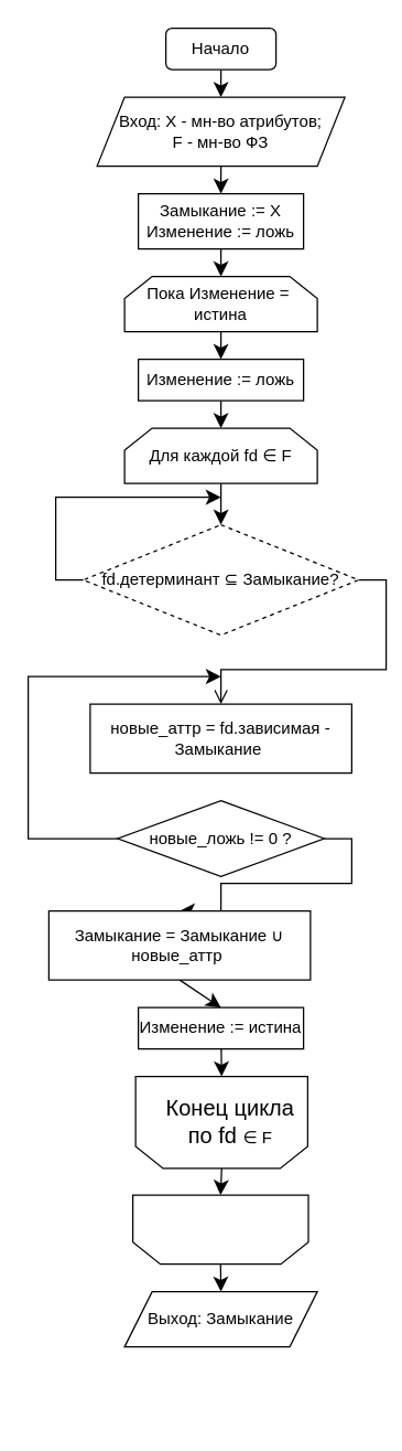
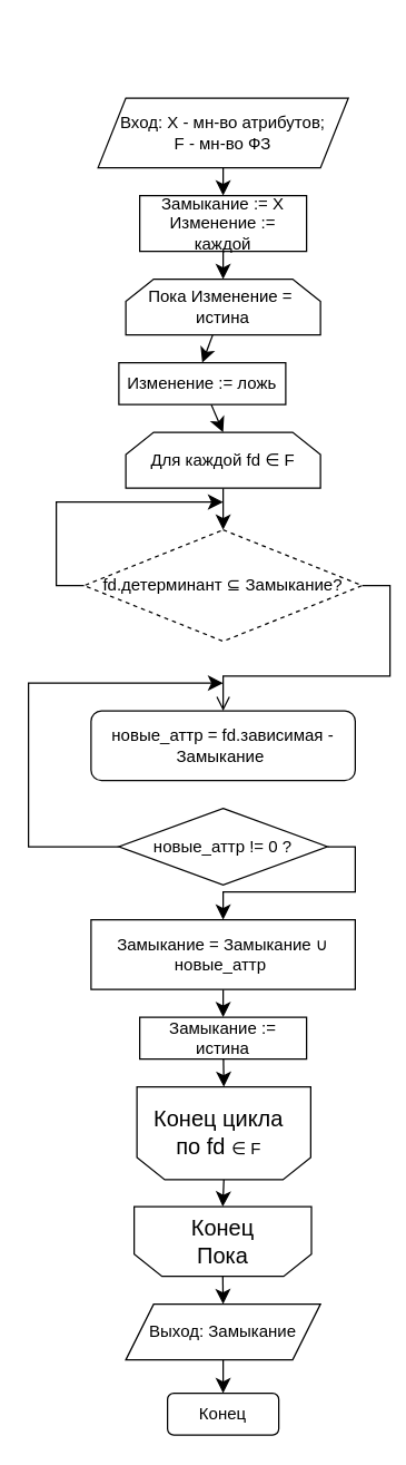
  <mxCell id="0" />
  <mxCell id="1" parent="0" />
- <mxCell id="2" style="edgeStyle=none;curved=1;rounded=0;orthogonalLoop=1;jettySize=auto;html=1;entryX=0.5;entryY=0;entryDx=0;entryDy=0;fontSize=12;startSize=8;endSize=8;" edge="1" parent="1" source="3" target="5"><mxGeometry relative="1" as="geometry" /></mxCell>
- <mxCell id="3" value="Начало" style="rounded=1;whiteSpace=wrap;html=1;" vertex="1" parent="1"><mxGeometry x="120" y="20" width="80" height="30" as="geometry" /></mxCell>
  <mxCell id="4" style="edgeStyle=none;curved=1;rounded=0;orthogonalLoop=1;jettySize=auto;html=1;entryX=0.5;entryY=0;entryDx=0;entryDy=0;fontSize=12;startSize=8;endSize=8;" edge="1" parent="1" source="5" target="7"><mxGeometry relative="1" as="geometry" /></mxCell>
  <mxCell id="5" value="Вход: X - мн-во атрибутов;&lt;div&gt;F - мн-во ФЗ&lt;/div&gt;" style="shape=parallelogram;perimeter=parallelogramPerimeter;whiteSpace=wrap;html=1;fixedSize=1;" vertex="1" parent="1"><mxGeometry x="70" y="70" width="180" height="50" as="geometry" /></mxCell>
  <mxCell id="6" style="edgeStyle=none;curved=1;rounded=0;orthogonalLoop=1;jettySize=auto;html=1;entryX=0.5;entryY=0;entryDx=0;entryDy=0;fontSize=12;startSize=8;endSize=8;" edge="1" parent="1" source="7" target="9"><mxGeometry relative="1" as="geometry" /></mxCell>
- <mxCell id="7" value="Замыкание := X&lt;div&gt;Изменение := ложь&lt;/div&gt;" style="rounded=0;whiteSpace=wrap;html=1;" vertex="1" parent="1"><mxGeometry x="100" y="140" width="120" height="40" as="geometry" /></mxCell>
+ <mxCell id="7" value="Замыкание := X&lt;div&gt;Изменение := каждой&lt;/div&gt;" style="rounded=0;whiteSpace=wrap;html=1;" vertex="1" parent="1"><mxGeometry x="100" y="140" width="120" height="40" as="geometry" /></mxCell>
  <mxCell id="8" style="edgeStyle=none;curved=1;rounded=0;orthogonalLoop=1;jettySize=auto;html=1;entryX=0.5;entryY=0;entryDx=0;entryDy=0;fontSize=12;startSize=8;endSize=8;" edge="1" parent="1" source="9" target="11"><mxGeometry relative="1" as="geometry" /></mxCell>
  <mxCell id="9" value="Пока Изменение =&amp;nbsp;&lt;div&gt;истина&lt;/div&gt;" style="shape=loopLimit;whiteSpace=wrap;html=1;" vertex="1" parent="1"><mxGeometry x="90" y="200" width="140" height="40" as="geometry" /></mxCell>
  <mxCell id="10" style="edgeStyle=none;curved=1;rounded=0;orthogonalLoop=1;jettySize=auto;html=1;entryX=0.5;entryY=0;entryDx=0;entryDy=0;fontSize=12;startSize=8;endSize=8;" edge="1" parent="1" source="11" target="13"><mxGeometry relative="1" as="geometry" /></mxCell>
- <mxCell id="11" value="&lt;div&gt;Изменение := ложь&lt;/div&gt;" style="rounded=0;whiteSpace=wrap;html=1;" vertex="1" parent="1"><mxGeometry x="100" y="260" width="120" height="30" as="geometry" /></mxCell>
+ <mxCell id="11" value="&lt;div&gt;Изменение := ложь&lt;/div&gt;" style="rounded=0;whiteSpace=wrap;html=1;" vertex="1" parent="1"><mxGeometry x="85" y="260" width="120" height="30" as="geometry" /></mxCell>
  <mxCell id="12" style="edgeStyle=none;curved=1;rounded=0;orthogonalLoop=1;jettySize=auto;html=1;entryX=0.5;entryY=0;entryDx=0;entryDy=0;fontSize=12;startSize=8;endSize=8;" edge="1" parent="1" source="13" target="16"><mxGeometry relative="1" as="geometry" /></mxCell>
  <mxCell id="13" value="Для каждой fd&amp;nbsp;∈ F" style="shape=loopLimit;whiteSpace=wrap;html=1;" vertex="1" parent="1"><mxGeometry x="90" y="310" width="140" height="40" as="geometry" /></mxCell>
  <mxCell id="14" style="edgeStyle=orthogonalEdgeStyle;rounded=0;orthogonalLoop=1;jettySize=auto;html=1;fontSize=12;startSize=8;endSize=8;entryX=0.5;entryY=0;entryDx=0;entryDy=0;exitX=1;exitY=0.5;exitDx=0;exitDy=0;endArrow=open;" edge="1" parent="1" source="16" target="17"><mxGeometry relative="1" as="geometry"><mxPoint x="320" y="540" as="targetPoint" /></mxGeometry></mxCell>
  <mxCell id="15" style="edgeStyle=orthogonalEdgeStyle;rounded=0;orthogonalLoop=1;jettySize=auto;html=1;fontSize=12;startSize=8;endSize=8;exitX=0;exitY=0.5;exitDx=0;exitDy=0;" edge="1" parent="1" source="16"><mxGeometry relative="1" as="geometry"><mxPoint x="160" y="360" as="targetPoint" /><Array as="points"><mxPoint x="40" y="420" /><mxPoint x="40" y="360" /></Array></mxGeometry></mxCell>
  <mxCell id="16" value="fd.детерминант ⊆ Замыкание?" style="rhombus;whiteSpace=wrap;html=1;dashed=1;" vertex="1" parent="1"><mxGeometry x="60" y="380" width="200" height="80" as="geometry" /></mxCell>
- <mxCell id="17" value="новые_аттр = fd.зависимая - Замыкание&amp;nbsp;" style="rounded=0;whiteSpace=wrap;html=1;" vertex="1" parent="1"><mxGeometry x="65" y="510" width="190" height="50" as="geometry" /></mxCell>
+ <mxCell id="17" value="новые_аттр = fd.зависимая - Замыкание&amp;nbsp;" style="whiteSpace=wrap;html=1;rounded=1;" vertex="1" parent="1"><mxGeometry x="65" y="510" width="190" height="50" as="geometry" /></mxCell>
  <mxCell id="18" style="edgeStyle=orthogonalEdgeStyle;rounded=0;orthogonalLoop=1;jettySize=auto;html=1;fontSize=12;startSize=8;endSize=8;entryX=0.5;entryY=0;entryDx=0;entryDy=0;exitX=1;exitY=0.5;exitDx=0;exitDy=0;" edge="1" parent="1" source="20" target="22"><mxGeometry relative="1" as="geometry"><mxPoint x="500" y="730" as="targetPoint" /><Array as="points"><mxPoint x="255" y="608" /><mxPoint x="255" y="640" /><mxPoint x="160" y="640" /></Array></mxGeometry></mxCell>
  <mxCell id="19" style="edgeStyle=orthogonalEdgeStyle;rounded=0;orthogonalLoop=1;jettySize=auto;html=1;fontSize=12;startSize=8;endSize=8;exitX=0;exitY=0.5;exitDx=0;exitDy=0;" edge="1" parent="1" source="20"><mxGeometry relative="1" as="geometry"><mxPoint x="160" y="490" as="targetPoint" /><Array as="points"><mxPoint x="20" y="608" /><mxPoint x="20" y="490" /></Array></mxGeometry></mxCell>
- <mxCell id="20" value="новые_ложь != 0 ?" style="rhombus;whiteSpace=wrap;html=1;" vertex="1" parent="1"><mxGeometry x="85" y="580" width="150" height="55" as="geometry" /></mxCell>
+ <mxCell id="20" value="новые_аттр != 0 ?" style="rhombus;whiteSpace=wrap;html=1;" vertex="1" parent="1"><mxGeometry x="85" y="580" width="150" height="55" as="geometry" /></mxCell>
  <mxCell id="21" style="edgeStyle=none;curved=1;rounded=0;orthogonalLoop=1;jettySize=auto;html=1;exitX=0.5;exitY=1;exitDx=0;exitDy=0;entryX=0.5;entryY=0;entryDx=0;entryDy=0;fontSize=12;startSize=8;endSize=8;" edge="1" parent="1" source="22" target="24"><mxGeometry relative="1" as="geometry" /></mxCell>
- <mxCell id="22" value="Замыкание = Замыкание&amp;nbsp;∪ новые_аттр&amp;nbsp;" style="rounded=0;whiteSpace=wrap;html=1;" vertex="1" parent="1"><mxGeometry x="35" y="660" width="190" height="50" as="geometry" /></mxCell>
+ <mxCell id="22" value="Замыкание = Замыкание&amp;nbsp;∪ новые_аттр&amp;nbsp;" style="rounded=0;whiteSpace=wrap;html=1;" vertex="1" parent="1"><mxGeometry x="65" y="660" width="190" height="50" as="geometry" /></mxCell>
  <mxCell id="23" style="edgeStyle=none;curved=1;rounded=0;orthogonalLoop=1;jettySize=auto;html=1;entryX=0.5;entryY=1;entryDx=0;entryDy=0;fontSize=12;startSize=8;endSize=8;" edge="1" parent="1" source="24" target="26"><mxGeometry relative="1" as="geometry" /></mxCell>
- <mxCell id="24" value="&lt;div&gt;Изменение := истина&lt;/div&gt;" style="rounded=0;whiteSpace=wrap;html=1;" vertex="1" parent="1"><mxGeometry x="100" y="730" width="120" height="30" as="geometry" /></mxCell>
+ <mxCell id="24" value="&lt;div&gt;Замыкание := истина&lt;/div&gt;" style="rounded=0;whiteSpace=wrap;html=1;" vertex="1" parent="1"><mxGeometry x="100" y="730" width="120" height="30" as="geometry" /></mxCell>
  <mxCell id="25" value="0" style="group" vertex="1" connectable="0" parent="1"><mxGeometry x="95" y="780" width="155" height="80" as="geometry" /></mxCell>
  <mxCell id="26" value="" style="shape=loopLimit;whiteSpace=wrap;html=1;rotation=-180;" vertex="1" parent="25"><mxGeometry x="3" width="125" height="66.667" as="geometry" /></mxCell>
- <mxCell id="27" value="Конец цикла по fd&amp;nbsp;&lt;span style=&quot;font-size: 12px;&quot;&gt;∈ F&lt;/span&gt;" style="text;strokeColor=none;fillColor=none;html=1;align=center;verticalAlign=middle;whiteSpace=wrap;rounded=0;fontSize=16;" vertex="1" parent="25"><mxGeometry x="24.38" y="6.667" width="96.25" height="53.333" as="geometry" /></mxCell>
+ <mxCell id="27" value="Конец цикла по fd&amp;nbsp;&lt;span style=&quot;font-size: 12px;&quot;&gt;∈ F&lt;/span&gt;" style="text;strokeColor=none;fillColor=none;html=1;align=center;verticalAlign=middle;whiteSpace=wrap;rounded=0;fontSize=16;" vertex="1" parent="25"><mxGeometry x="14.38" y="6.667" width="96.25" height="53.333" as="geometry" /></mxCell>
  <mxCell id="28" value="" style="group" vertex="1" connectable="0" parent="1"><mxGeometry x="96" y="866" width="127.5" height="50" as="geometry" /></mxCell>
  <mxCell id="29" value="" style="shape=loopLimit;whiteSpace=wrap;html=1;rotation=-180;" vertex="1" parent="28"><mxGeometry width="127.5" height="50" as="geometry" /></mxCell>
+ <mxCell id="30" value="Конец Пока" style="text;strokeColor=none;fillColor=none;html=1;align=center;verticalAlign=middle;whiteSpace=wrap;rounded=0;fontSize=16;" vertex="1" parent="28"><mxGeometry x="19.536" y="8.333" width="88.427" height="33.333" as="geometry" /></mxCell>
  <mxCell id="31" style="edgeStyle=none;curved=1;rounded=0;orthogonalLoop=1;jettySize=auto;html=1;entryX=0.5;entryY=1;entryDx=0;entryDy=0;fontSize=12;startSize=8;endSize=8;exitX=0.5;exitY=0;exitDx=0;exitDy=0;" edge="1" parent="1" source="26" target="29"><mxGeometry relative="1" as="geometry" /></mxCell>
+ <mxCell id="32" style="edgeStyle=none;curved=1;rounded=0;orthogonalLoop=1;jettySize=auto;html=1;entryX=0.5;entryY=0;entryDx=0;entryDy=0;fontSize=12;startSize=8;endSize=8;" edge="1" parent="1" source="33" target="35"><mxGeometry relative="1" as="geometry" /></mxCell>
  <mxCell id="33" value="Выход: Замыкание" style="shape=parallelogram;perimeter=parallelogramPerimeter;whiteSpace=wrap;html=1;fixedSize=1;" vertex="1" parent="1"><mxGeometry x="90" y="936" width="140" height="40" as="geometry" /></mxCell>
  <mxCell id="34" style="edgeStyle=none;curved=1;rounded=0;orthogonalLoop=1;jettySize=auto;html=1;entryX=0.5;entryY=0;entryDx=0;entryDy=0;fontSize=12;startSize=8;endSize=8;exitX=0.5;exitY=0;exitDx=0;exitDy=0;" edge="1" parent="1" source="29" target="33"><mxGeometry relative="1" as="geometry" /></mxCell>
+ <mxCell id="35" value="Конец" style="rounded=1;whiteSpace=wrap;html=1;" vertex="1" parent="1"><mxGeometry x="120" y="1000" width="80" height="30" as="geometry" /></mxCell>
